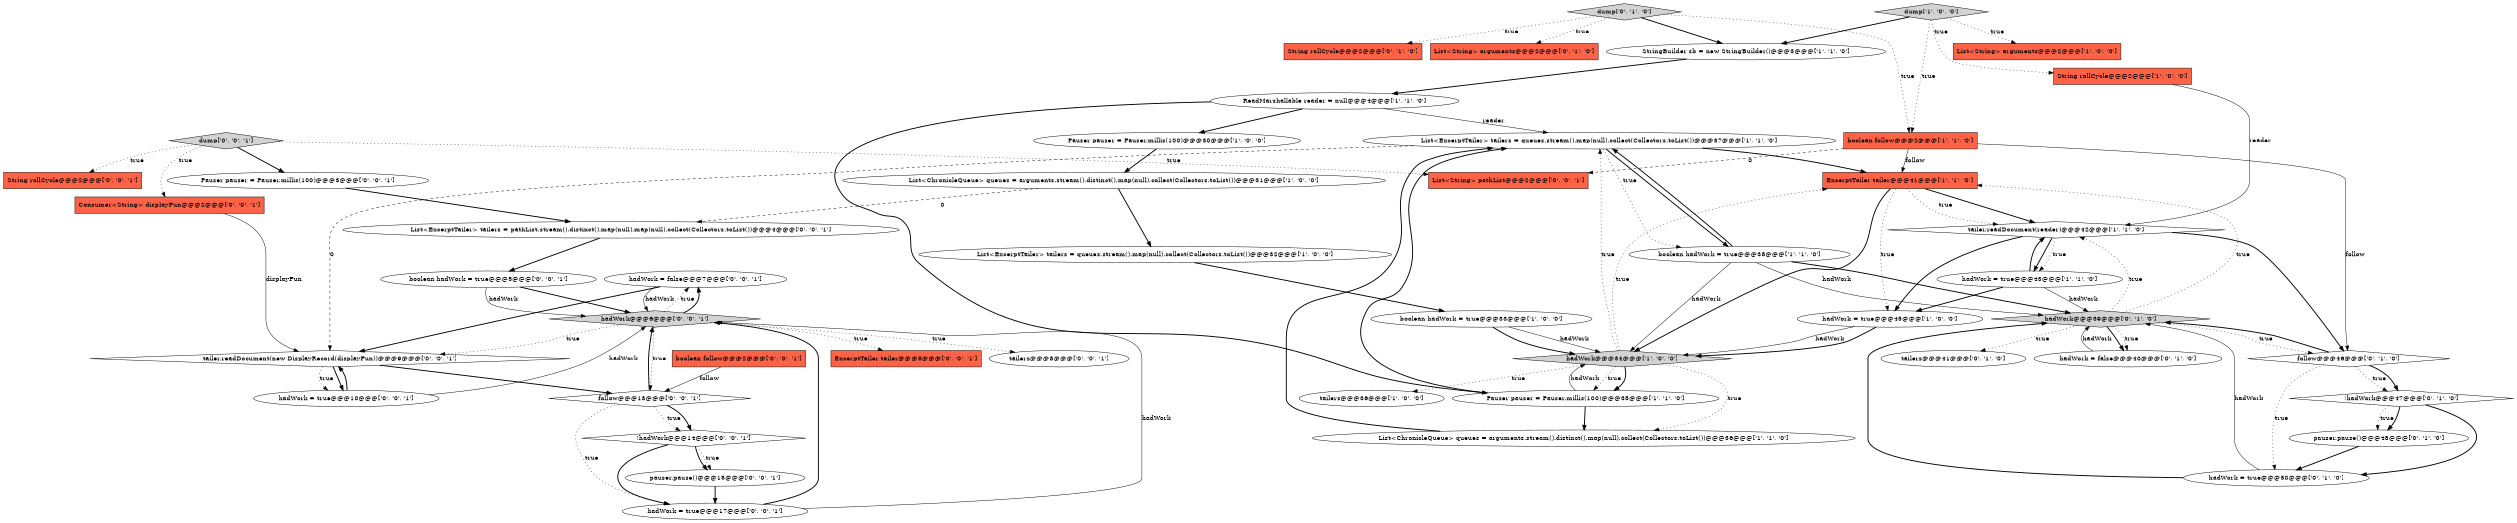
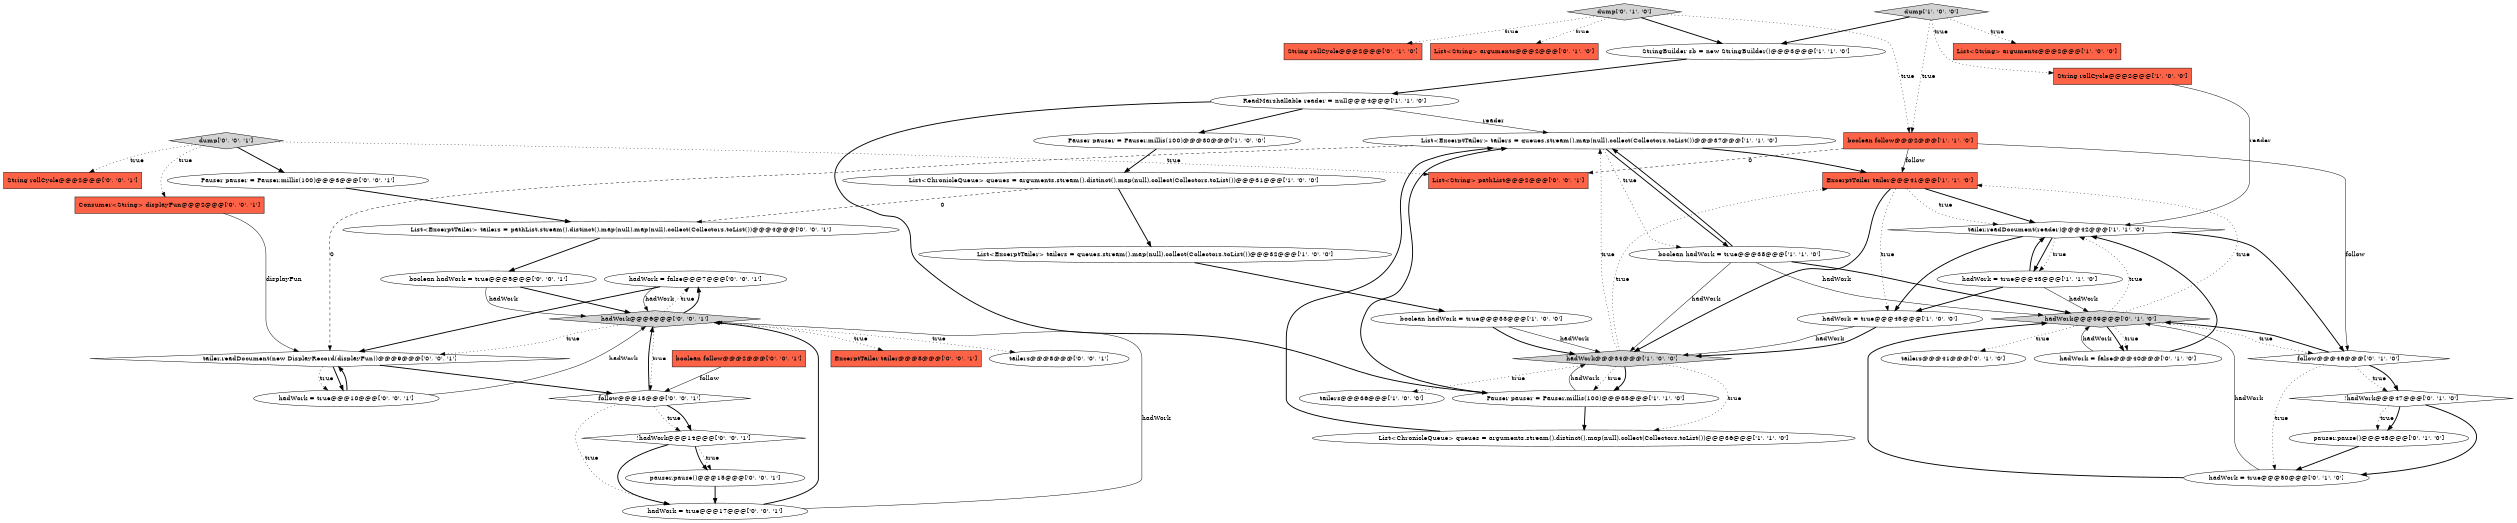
  digraph {
    node [fillcolor=white shape=ellipse style=filled]
    edge [style=bold]
    n1 [label="hadWork = false@@@7@@@['0', '0', '1']"]
    n2 [fillcolor=lightgray label="hadWork@@@6@@@['0', '0', '1']" shape=diamond]
    n3 [label="tailer.readDocument(new DisplayRecord(displayFun))@@@9@@@['0', '0', '1']" shape=diamond]
    n4 [fillcolor=tomato label="ExcerptTailer tailer@@@8@@@['0', '0', '1']" shape=box]
    n5 [label="follow@@@13@@@['0', '0', '1']" shape=diamond]
    n6 [label="tailers@@@8@@@['0', '0', '1']"]
    n7 [label="hadWork = true@@@10@@@['0', '0', '1']"]
    n8 [label="tailers@@@41@@@['0', '1', '0']"]
    n9 [label="tailers@@@36@@@['1', '0', '0']"]
    n10 [label="hadWork = true@@@43@@@['1', '1', '0']"]
    n11 [label="hadWork = true@@@45@@@['1', '0', '0']"]
    n12 [fillcolor=lightgray label="hadWork@@@39@@@['0', '1', '0']" shape=diamond]
    n13 [label="tailer.readDocument(reader)@@@42@@@['1', '1', '0']" shape=diamond]
    n14 [fillcolor=lightgray label="hadWork@@@34@@@['1', '0', '0']" shape=diamond]
    n15 [fillcolor=tomato label="ExcerptTailer tailer@@@41@@@['1', '1', '0']" shape=box]
    n16 [label="follow@@@46@@@['0', '1', '0']" shape=diamond]
    n17 [label="hadWork = false@@@40@@@['0', '1', '0']"]
    n18 [label="hadWork = true@@@17@@@['0', '0', '1']"]
    n19 [label="List<ChronicleQueue> queues = arguments.stream().distinct().map(null).collect(Collectors.toList())@@@36@@@['1', '1', '0']"]
    n20 [label="List<ExcerptTailer> tailers = queues.stream().map(null).collect(Collectors.toList())@@@37@@@['1', '1', '0']"]
    n21 [label="Pauser pauser = Pauser.millis(100)@@@35@@@['1', '1', '0']"]
    n22 [label="boolean hadWork = true@@@38@@@['1', '1', '0']"]
    n23 [fillcolor=tomato label="Consumer<String> displayFun@@@2@@@['0', '0', '1']" shape=box]
    n24 [fillcolor=lightgray label="dump['0', '1', '0']" shape=diamond]
    n25 [fillcolor=tomato label="List<String> arguments@@@2@@@['0', '1', '0']" shape=box]
    n26 [fillcolor=tomato label="boolean follow@@@2@@@['1', '1', '0']" shape=box]
    n27 [label="StringBuilder sb = new StringBuilder()@@@3@@@['1', '1', '0']"]
    n28 [fillcolor=tomato label="String rollCycle@@@2@@@['0', '1', '0']" shape=box]
    n29 [fillcolor=tomato label="List<String> pathList@@@2@@@['0', '0', '1']" shape=box]
    n30 [label="ReadMarshallable reader = null@@@4@@@['1', '1', '0']"]
    n31 [label="boolean hadWork = true@@@5@@@['0', '0', '1']"]
    n32 [label="Pauser pauser = Pauser.millis(100)@@@30@@@['1', '0', '0']"]
    n33 [label="List<ChronicleQueue> queues = arguments.stream().distinct().map(null).collect(Collectors.toList())@@@31@@@['1', '0', '0']"]
    n34 [label="!hadWork@@@14@@@['0', '0', '1']" shape=diamond]
    n35 [label="pauser.pause()@@@15@@@['0', '0', '1']"]
    n36 [label="hadWork = true@@@50@@@['0', '1', '0']"]
    n37 [label="List<ExcerptTailer> tailers = pathList.stream().distinct().map(null).map(null).collect(Collectors.toList())@@@4@@@['0', '0', '1']"]
    n38 [label="List<ExcerptTailer> tailers = queues.stream().map(null).collect(Collectors.toList())@@@32@@@['1', '0', '0']"]
    n39 [label="boolean hadWork = true@@@33@@@['1', '0', '0']"]
    n40 [label="!hadWork@@@47@@@['0', '1', '0']" shape=diamond]
    n41 [label="pauser.pause()@@@48@@@['0', '1', '0']"]
    n42 [fillcolor=lightgray label="dump['1', '0', '0']" shape=diamond]
    n43 [fillcolor=tomato label="List<String> arguments@@@2@@@['1', '0', '0']" shape=box]
    n44 [fillcolor=tomato label="String rollCycle@@@2@@@['1', '0', '0']" shape=box]
    n45 [fillcolor=lightgray label="dump['0', '0', '1']" shape=diamond]
    n46 [label="Pauser pauser = Pauser.millis(100)@@@3@@@['0', '0', '1']"]
    n47 [fillcolor=tomato label="String rollCycle@@@2@@@['0', '0', '1']" shape=box]
    n48 [fillcolor=tomato label="boolean follow@@@2@@@['0', '0', '1']" shape=box]
    n1 -> n2 [label=hadWork style=solid]
    n1 -> n3
    n2 -> n1 [label=true style=dotted]
    n2 -> n1
    n2 -> n3 [label=true style=dotted]
    n2 -> n4 [label=true style=dotted]
    n2 -> n5 [label=true style=dotted]
    n2 -> n6 [label=true style=dotted]
    n3 -> n5
    n3 -> n7 [label=true style=dotted]
    n3 -> n7
    n5 -> n2
    n5 -> n18 [label=true style=dotted]
    n5 -> n34 [label=true style=dotted]
    n5 -> n34
    n7 -> n2 [label=hadWork style=solid]
    n7 -> n3
    n10 -> n11
    n10 -> n12 [label=hadWork style=solid]
    n10 -> n13
    n11 -> n14 [label=hadWork style=solid]
    n11 -> n14
    n12 -> n8 [label=true style=dotted]
    n12 -> n13 [label=true style=dotted]
    n12 -> n15 [label=true style=dotted]
    n12 -> n16 [label=true style=dotted]
    n12 -> n17
    n12 -> n17 [label=true style=dotted]
    n13 -> n10
    n13 -> n10 [label=true style=dotted]
    n13 -> n11
    n13 -> n16
    n14 -> n9 [label=true style=dotted]
    n14 -> n15 [label=true style=dotted]
    n14 -> n19 [label=true style=dotted]
    n14 -> n20 [label=true style=dotted]
    n14 -> n21 [label=true style=dotted]
    n14 -> n21
    n15 -> n11 [label=true style=dotted]
    n15 -> n13
    n15 -> n13 [label=true style=dotted]
    n15 -> n14
    n16 -> n12
    n16 -> n36 [label=true style=dotted]
    n16 -> n40 [label=true style=dotted]
    n16 -> n40
    n17 -> n12 [label=hadWork style=solid]
+   n17 -> n13
    n18 -> n2
    n18 -> n2 [label=hadWork style=solid]
    n19 -> n20
    n20 -> n3 [label=0 style=dashed]
    n20 -> n15
    n20 -> n22 [label=true style=dotted]
    n20 -> n22
    n21 -> n14 [label=hadWork style=solid]
    n21 -> n19
    n21 -> n20
    n22 -> n12 [label=hadWork style=solid]
    n22 -> n12
    n22 -> n14 [label=hadWork style=solid]
    n22 -> n20
    n23 -> n3 [label=displayFun style=solid]
    n24 -> n25 [label=true style=dotted]
    n24 -> n26 [label=true style=dotted]
    n24 -> n27
    n24 -> n28 [label=true style=dotted]
    n26 -> n15 [label=follow style=solid]
    n26 -> n16 [label=follow style=solid]
    n26 -> n29 [label=0 style=dashed]
    n27 -> n30
    n30 -> n20 [label=reader style=solid]
    n30 -> n21
    n30 -> n32
    n31 -> n2 [label=hadWork style=solid]
    n31 -> n2
    n32 -> n33
    n33 -> n37 [label=0 style=dashed]
    n33 -> n38
    n34 -> n18
    n34 -> n35 [label=true style=dotted]
    n34 -> n35
    n35 -> n18
    n36 -> n12 [label=hadWork style=solid]
    n36 -> n12
    n37 -> n31
    n38 -> n39
    n39 -> n14
    n39 -> n14 [label=hadWork style=solid]
    n40 -> n36
    n40 -> n41 [label=true style=dotted]
    n40 -> n41
    n41 -> n36
    n42 -> n26 [label=true style=dotted]
    n42 -> n27
    n42 -> n43 [label=true style=dotted]
    n42 -> n44 [label=true style=dotted]
    n44 -> n13 [label=reader style=solid]
    n45 -> n23 [label=true style=dotted]
    n45 -> n29 [label=true style=dotted]
    n45 -> n46
    n45 -> n47 [label=true style=dotted]
    n46 -> n37
    n48 -> n5 [label=follow style=solid]
  }
